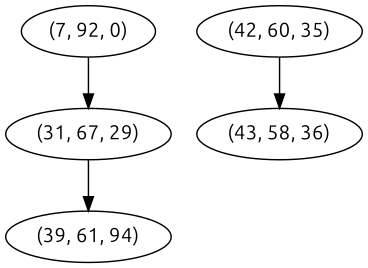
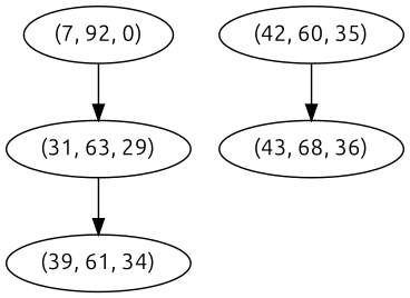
  digraph {
    fontname=Ubuntu
    node [fontname=Ubuntu]
    edge [fontname=Ubuntu]
    n1 [label="(7, 92, 0)"]
-   "(31, 67, 29)"
-   "(39, 61, 34)" [label="(39, 61, 94)"]
+   "(31, 67, 29)" [label="(31, 63, 29)"]
+   "(39, 61, 34)"
    "(42, 60, 35)"
-   "(43, 58, 36)"
+   "(43, 58, 36)" [label="(43, 68, 36)"]
    n1 -> "(31, 67, 29)"
    "(31, 67, 29)" -> "(39, 61, 34)"
    "(42, 60, 35)" -> "(43, 58, 36)"
  }
